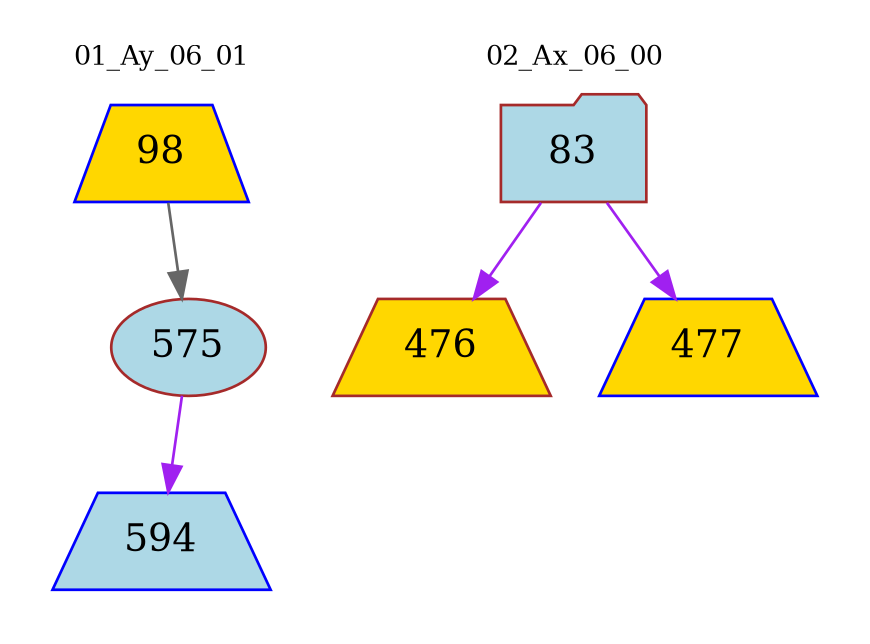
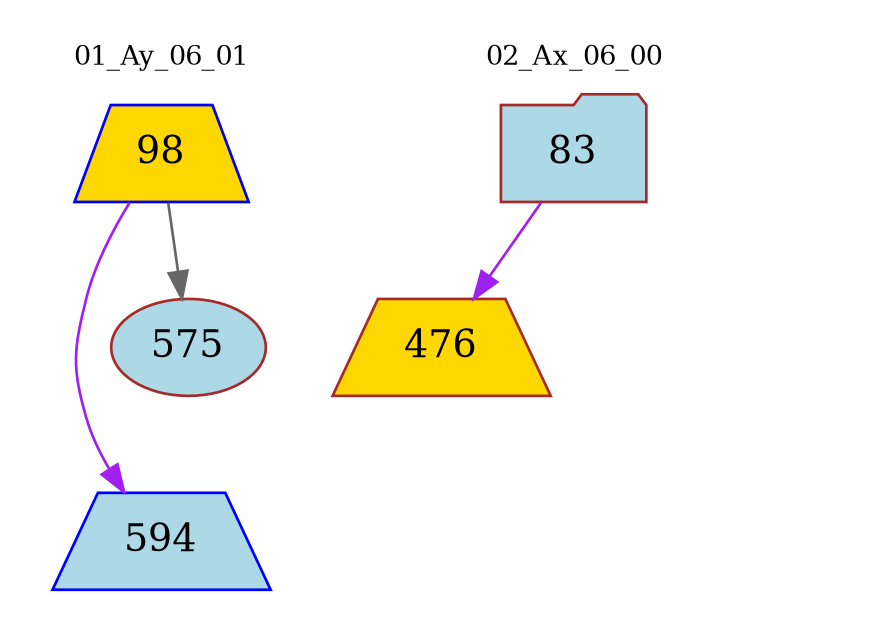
  digraph {
    node [color=blue fillcolor=gold shape=trapezium style=filled]
    edge [color=purple]
    n1 [label=98]
    n2 [fillcolor=lightblue label=594]
    n3 [color=brown fillcolor=lightblue label=575 shape=ellipse]
    n4 [color=brown fillcolor=lightblue label=83 shape=folder]
    n5 [color=brown label=476]
-   n6 [label=477]
    subgraph cluster_1 {
      color=white
      fontsize=10
      label="01_Ay_06_01"
      n1
      n2
      n3
    }
    subgraph cluster_2 {
      color=white
      fontsize=10
      label="02_Ax_06_00"
      n4
      n5
-     n6
    }
-   n3 -> n2
+   n1 -> n2
    n1 -> n3 [color=gray40]
    n4 -> n5
-   n4 -> n6
  }
